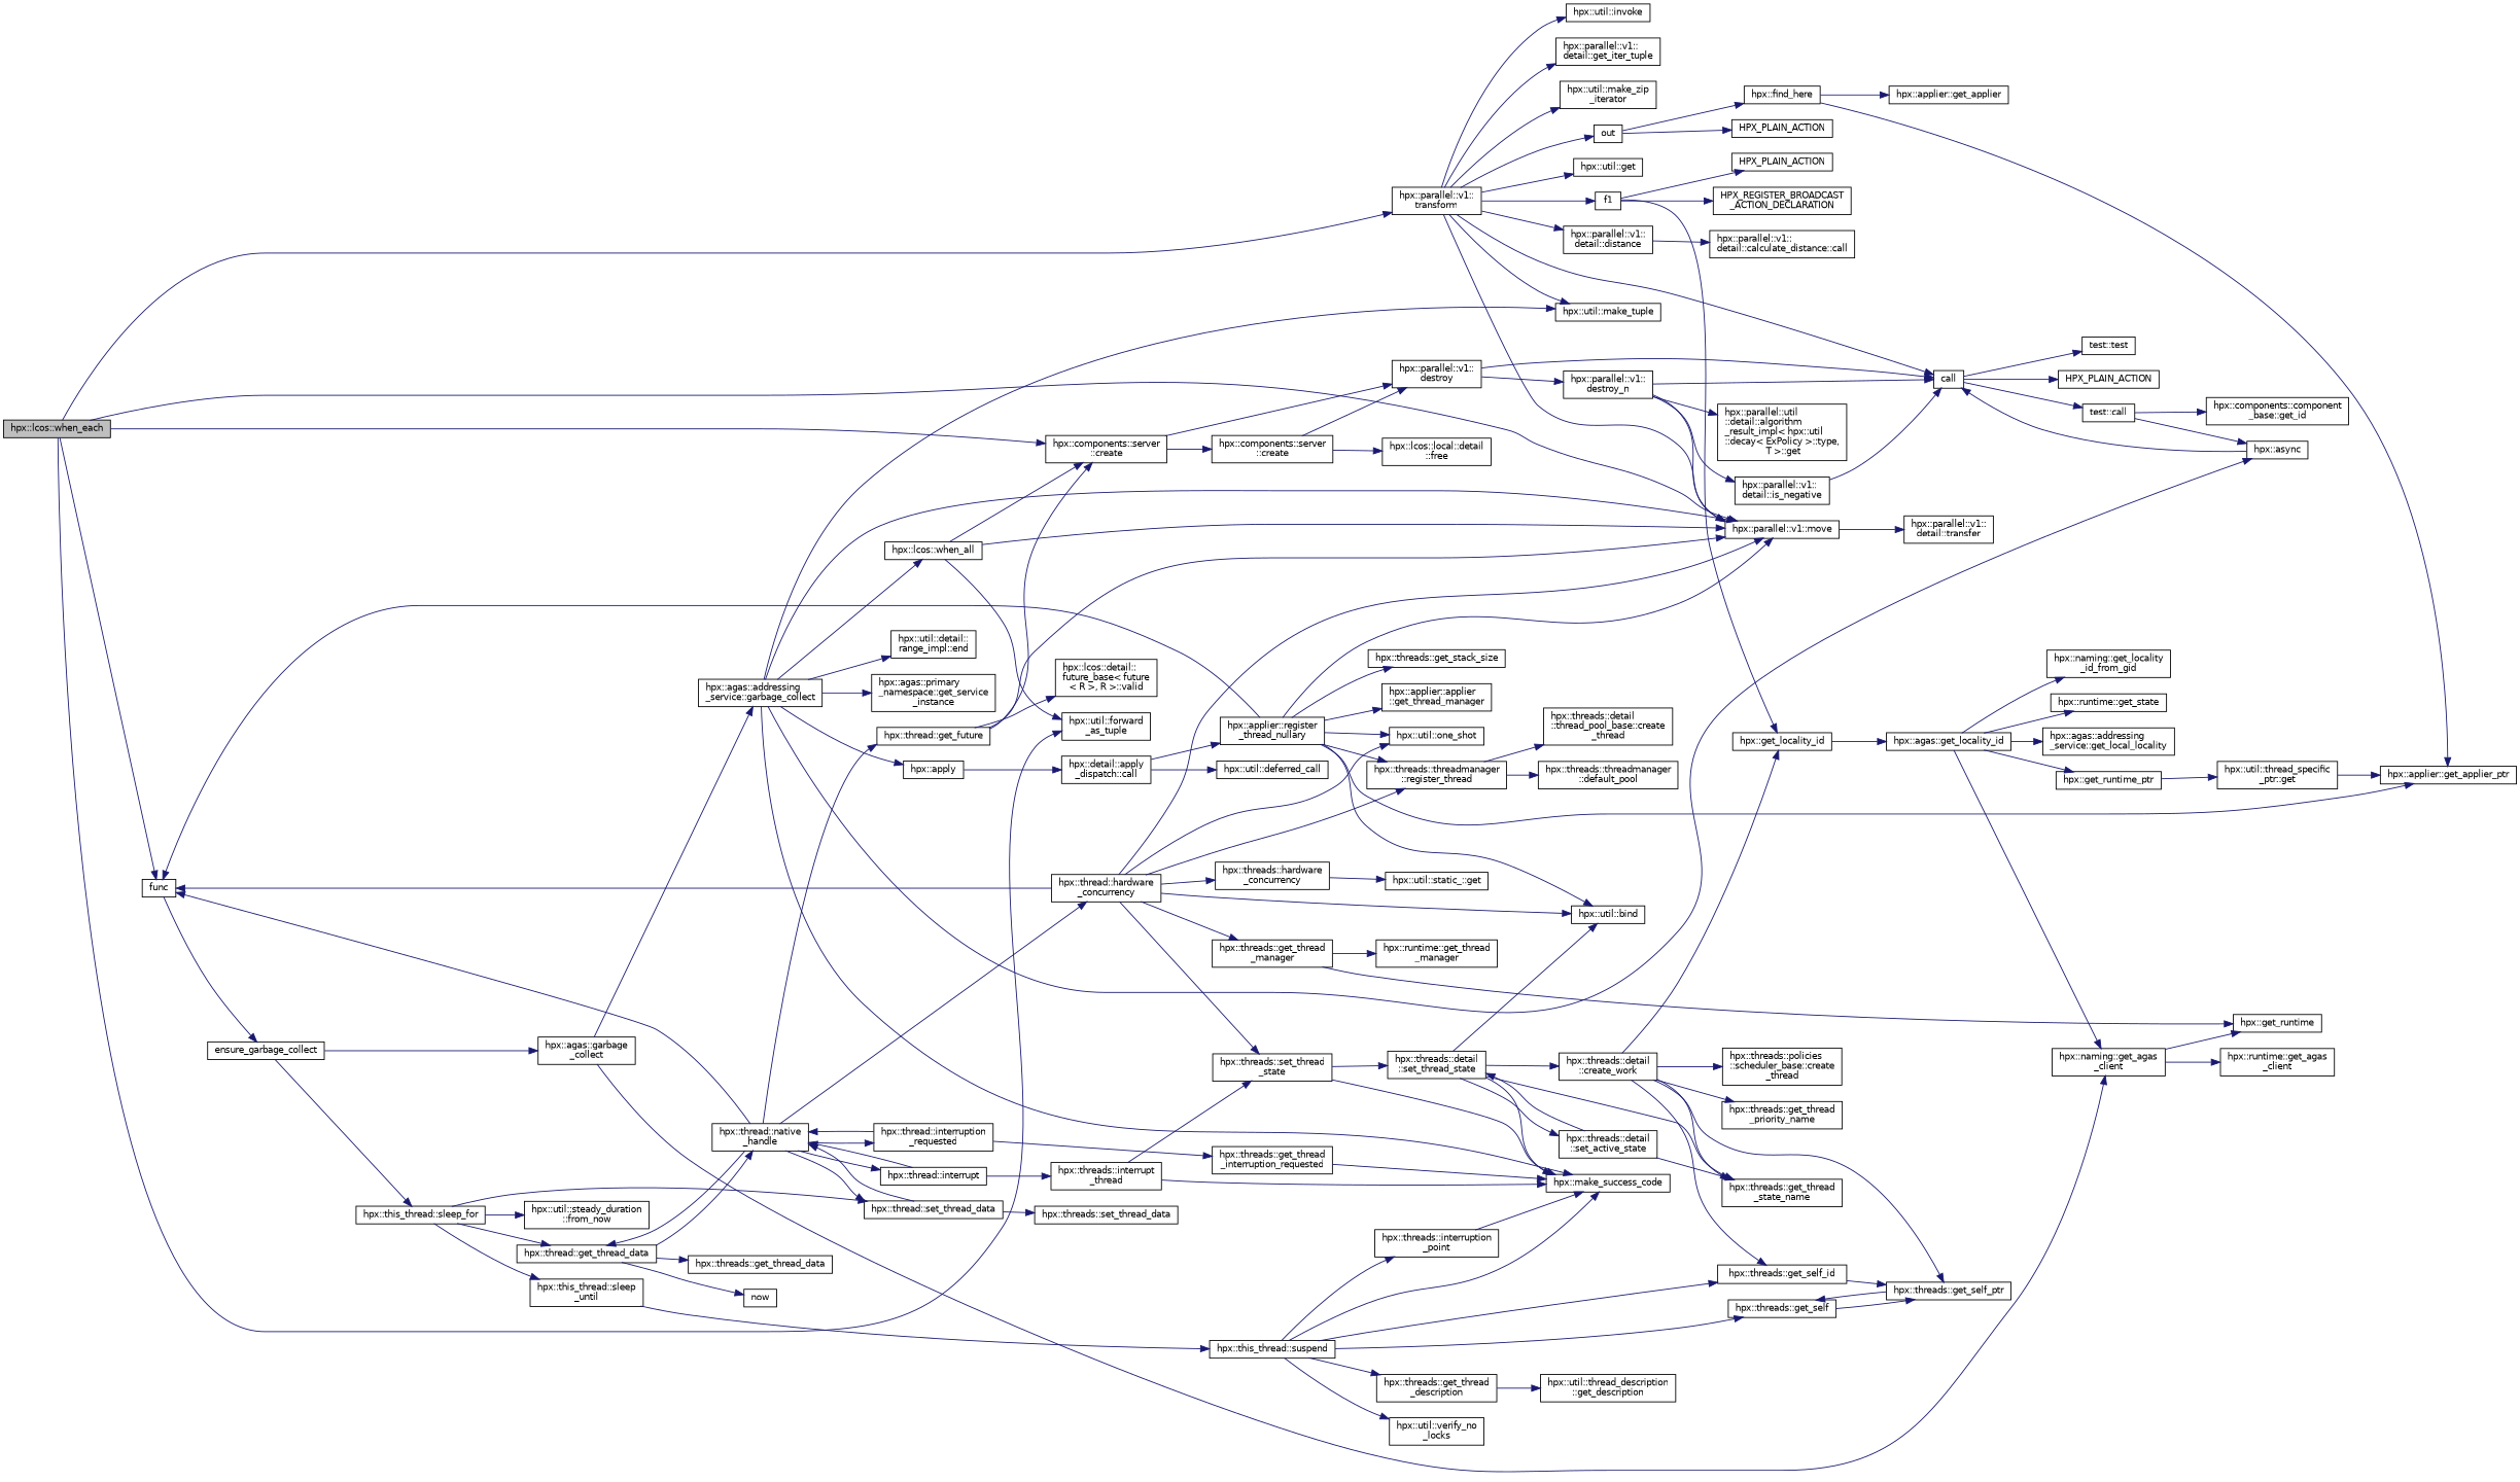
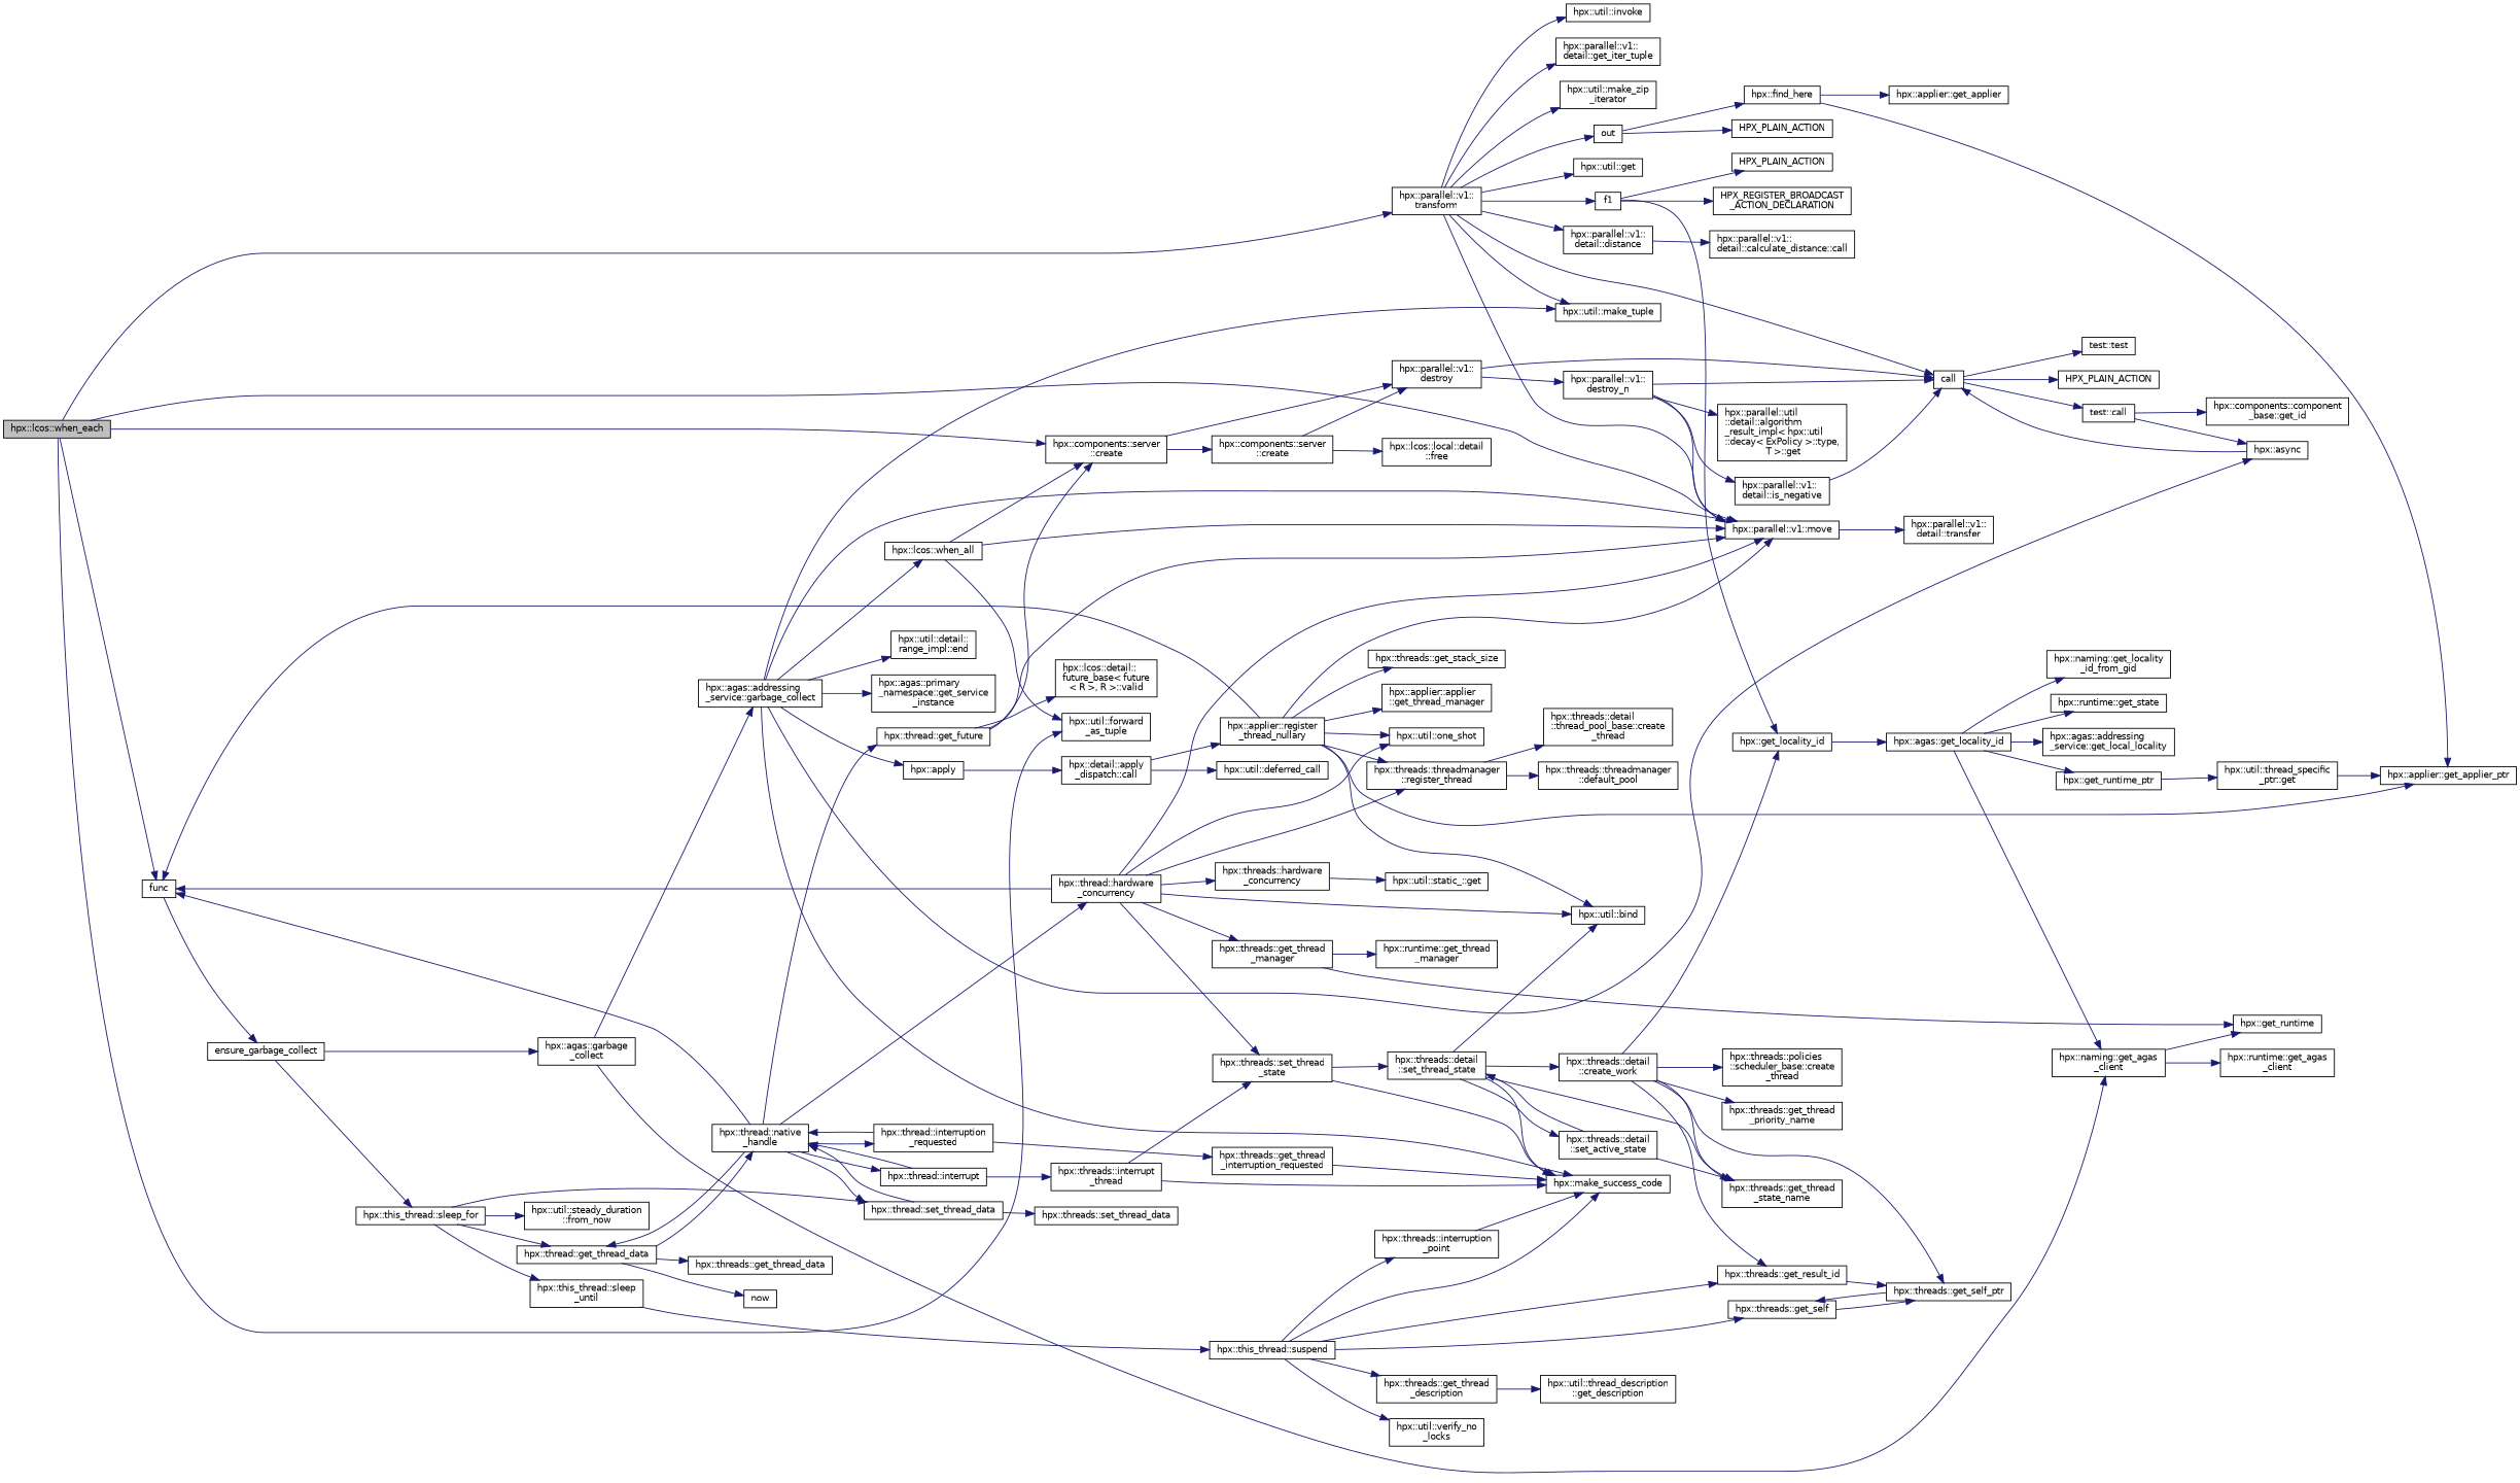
  digraph {
    rankdir=LR
    node [color=black fillcolor=white fontname=Helvetica fontsize=10 shape=record style=filled]
    edge [color=midnightblue fontname=Helvetica fontsize=10 labelfontname=Helvetica labelfontsize=10 style=solid]
    n1 [fillcolor=grey75 fontcolor=black height=0.2 label="hpx::lcos::when_each" width=0.4]
    n2 [height=0.2 label="hpx::parallel::v1::\ltransform" width=0.4]
    n3 [height=0.2 label="hpx::parallel::v1::move" width=0.4]
    n4 [height=0.2 label="hpx::util::forward\l_as_tuple" width=0.4]
    n5 [height=0.2 label=func width=0.4]
    n6 [height=0.2 label="hpx::components::server\l::create" width=0.4]
    n7 [height=0.2 label="hpx::util::invoke" width=0.4]
    n8 [height=0.2 label=f1 width=0.4]
    n9 [height=0.2 label="hpx::parallel::v1::\ldetail::get_iter_tuple" width=0.4]
    n10 [height=0.2 label="hpx::util::make_zip\l_iterator" width=0.4]
    n11 [height=0.2 label="hpx::parallel::v1::\ldetail::distance" width=0.4]
    n12 [height=0.2 label="hpx::util::get" width=0.4]
    n13 [height=0.2 label="hpx::util::make_tuple" width=0.4]
    n14 [height=0.2 label=out width=0.4]
    n15 [height=0.2 label=call width=0.4]
    n16 [height=0.2 label="hpx::parallel::v1::\ldetail::transfer" width=0.4]
    n17 [height=0.2 label=ensure_garbage_collect width=0.4]
    n18 [height=0.2 label="hpx::components::server\l::create" width=0.4]
    n19 [height=0.2 label="hpx::parallel::v1::\ldestroy" width=0.4]
    n20 [height=0.2 label="hpx::get_locality_id" width=0.4]
    n21 [height=0.2 label=HPX_PLAIN_ACTION width=0.4]
    n22 [height=0.2 label="HPX_REGISTER_BROADCAST\l_ACTION_DECLARATION" width=0.4]
    n23 [height=0.2 label="hpx::parallel::v1::\ldetail::calculate_distance::call" width=0.4]
    n24 [height=0.2 label="hpx::find_here" width=0.4]
    n25 [height=0.2 label=HPX_PLAIN_ACTION width=0.4]
    n26 [height=0.2 label="test::test" width=0.4]
    n27 [height=0.2 label=HPX_PLAIN_ACTION width=0.4]
    n28 [height=0.2 label="test::call" width=0.4]
    n29 [height=0.2 label="hpx::agas::get_locality_id" width=0.4]
    n30 [height=0.2 label="hpx::get_runtime_ptr" width=0.4]
    n31 [height=0.2 label="hpx::runtime::get_state" width=0.4]
    n32 [height=0.2 label="hpx::naming::get_agas\l_client" width=0.4]
    n33 [height=0.2 label="hpx::agas::addressing\l_service::get_local_locality" width=0.4]
    n34 [height=0.2 label="hpx::naming::get_locality\l_id_from_gid" width=0.4]
    n35 [height=0.2 label="hpx::util::thread_specific\l_ptr::get" width=0.4]
    n36 [height=0.2 label="hpx::get_runtime" width=0.4]
    n37 [height=0.2 label="hpx::runtime::get_agas\l_client" width=0.4]
    n38 [height=0.2 label="hpx::applier::get_applier_ptr" width=0.4]
    n39 [height=0.2 label="hpx::applier::get_applier" width=0.4]
    n40 [height=0.2 label="hpx::async" width=0.4]
    n41 [height=0.2 label="hpx::components::component\l_base::get_id" width=0.4]
    n42 [height=0.2 label="hpx::this_thread::sleep_for" width=0.4]
    n43 [height=0.2 label="hpx::agas::garbage\l_collect" width=0.4]
    n44 [height=0.2 label="hpx::this_thread::sleep\l_until" width=0.4]
    n45 [height=0.2 label="hpx::util::steady_duration\l::from_now" width=0.4]
    n46 [height=0.2 label="hpx::thread::get_thread_data" width=0.4]
    n47 [height=0.2 label="hpx::thread::set_thread_data" width=0.4]
    n48 [height=0.2 label="hpx::agas::addressing\l_service::garbage_collect" width=0.4]
    n49 [height=0.2 label="hpx::this_thread::suspend" width=0.4]
    n50 [height=0.2 label=now width=0.4]
    n51 [height=0.2 label="hpx::threads::get_thread_data" width=0.4]
    n52 [height=0.2 label="hpx::thread::native\l_handle" width=0.4]
    n53 [height=0.2 label="hpx::threads::set_thread_data" width=0.4]
    n54 [height=0.2 label="hpx::threads::get_self" width=0.4]
-   n55 [height=0.2 label="hpx::threads::get_self_id" width=0.4]
+   n55 [height=0.2 label="hpx::threads::get_result_id" width=0.4]
    n56 [height=0.2 label="hpx::threads::interruption\l_point" width=0.4]
    n57 [height=0.2 label="hpx::make_success_code" width=0.4]
    n58 [height=0.2 label="hpx::util::verify_no\l_locks" width=0.4]
    n59 [height=0.2 label="hpx::threads::get_thread\l_description" width=0.4]
    n60 [height=0.2 label="hpx::threads::get_self_ptr" width=0.4]
    n61 [height=0.2 label="hpx::util::thread_description\l::get_description" width=0.4]
    n62 [height=0.2 label="hpx::thread::hardware\l_concurrency" width=0.4]
    n63 [height=0.2 label="hpx::thread::interrupt" width=0.4]
    n64 [height=0.2 label="hpx::thread::interruption\l_requested" width=0.4]
    n65 [height=0.2 label="hpx::thread::get_future" width=0.4]
    n66 [height=0.2 label="hpx::threads::hardware\l_concurrency" width=0.4]
    n67 [height=0.2 label="hpx::util::bind" width=0.4]
    n68 [height=0.2 label="hpx::util::one_shot" width=0.4]
    n69 [height=0.2 label="hpx::threads::get_thread\l_manager" width=0.4]
    n70 [height=0.2 label="hpx::threads::threadmanager\l::register_thread" width=0.4]
    n71 [height=0.2 label="hpx::threads::set_thread\l_state" width=0.4]
    n72 [height=0.2 label="hpx::threads::interrupt\l_thread" width=0.4]
    n73 [height=0.2 label="hpx::threads::get_thread\l_interruption_requested" width=0.4]
    n74 [height=0.2 label="hpx::lcos::detail::\lfuture_base\< future\l\< R \>, R \>::valid" width=0.4]
    n75 [height=0.2 label="hpx::util::static_::get" width=0.4]
    n76 [height=0.2 label="hpx::runtime::get_thread\l_manager" width=0.4]
    n77 [height=0.2 label="hpx::threads::threadmanager\l::default_pool" width=0.4]
    n78 [height=0.2 label="hpx::threads::detail\l::thread_pool_base::create\l_thread" width=0.4]
    n79 [height=0.2 label="hpx::threads::detail\l::set_thread_state" width=0.4]
    n80 [height=0.2 label="hpx::threads::get_thread\l_state_name" width=0.4]
    n81 [height=0.2 label="hpx::threads::detail\l::set_active_state" width=0.4]
    n82 [height=0.2 label="hpx::threads::detail\l::create_work" width=0.4]
    n83 [height=0.2 label="hpx::threads::get_thread\l_priority_name" width=0.4]
    n84 [height=0.2 label="hpx::threads::policies\l::scheduler_base::create\l_thread" width=0.4]
    n85 [height=0.2 label="hpx::lcos::local::detail\l::free" width=0.4]
    n86 [height=0.2 label="hpx::parallel::v1::\ldestroy_n" width=0.4]
    n87 [height=0.2 label="hpx::parallel::v1::\ldetail::is_negative" width=0.4]
    n88 [height=0.2 label="hpx::parallel::util\l::detail::algorithm\l_result_impl\< hpx::util\l::decay\< ExPolicy \>::type,\l T \>::get" width=0.4]
    n89 [height=0.2 label="hpx::agas::primary\l_namespace::get_service\l_instance" width=0.4]
    n90 [height=0.2 label="hpx::util::detail::\lrange_impl::end" width=0.4]
    n91 [height=0.2 label="hpx::apply" width=0.4]
    n92 [height=0.2 label="hpx::lcos::when_all" width=0.4]
    n93 [height=0.2 label="hpx::detail::apply\l_dispatch::call" width=0.4]
    n94 [height=0.2 label="hpx::applier::register\l_thread_nullary" width=0.4]
    n95 [height=0.2 label="hpx::util::deferred_call" width=0.4]
    n96 [height=0.2 label="hpx::threads::get_stack_size" width=0.4]
    n97 [height=0.2 label="hpx::applier::applier\l::get_thread_manager" width=0.4]
    n1 -> n2
    n1 -> n3
    n1 -> n4
    n1 -> n5
    n1 -> n6
    n2 -> n3
    n2 -> n7
    n2 -> n8
    n2 -> n9
    n2 -> n10
    n2 -> n11
    n2 -> n12
    n2 -> n13
    n2 -> n14
    n2 -> n15
    n3 -> n16
    n5 -> n17
    n6 -> n18
    n6 -> n19
    n8 -> n20
    n8 -> n21
    n8 -> n22
    n11 -> n23
    n14 -> n24
    n14 -> n25
    n15 -> n26
    n15 -> n27
    n15 -> n28
    n17 -> n42
    n17 -> n43
    n18 -> n19
    n18 -> n85
    n19 -> n15
    n19 -> n86
    n20 -> n29
    n24 -> n38
    n24 -> n39
    n28 -> n40
    n28 -> n41
    n29 -> n30
    n29 -> n31
    n29 -> n32
    n29 -> n33
    n29 -> n34
    n30 -> n35
    n32 -> n36
    n32 -> n37
    n35 -> n38
    n40 -> n15
    n42 -> n44
    n42 -> n45
    n42 -> n46
    n42 -> n47
    n43 -> n32
    n43 -> n48
    n44 -> n49
    n46 -> n50
    n46 -> n51
    n46 -> n52
    n47 -> n52
    n47 -> n53
    n48 -> n3
    n48 -> n13
    n48 -> n40
    n48 -> n57
    n48 -> n89
    n48 -> n90
    n48 -> n91
    n48 -> n92
    n49 -> n54
    n49 -> n55
    n49 -> n56
    n49 -> n57
    n49 -> n58
    n49 -> n59
    n52 -> n5
    n52 -> n46
    n52 -> n47
    n52 -> n62
    n52 -> n63
    n52 -> n64
    n52 -> n65
    n54 -> n60
    n55 -> n60
    n56 -> n57
    n59 -> n61
    n60 -> n54
    n62 -> n3
    n62 -> n5
    n62 -> n66
    n62 -> n67
    n62 -> n68
    n62 -> n69
    n62 -> n70
    n62 -> n71
    n63 -> n52
    n63 -> n72
    n64 -> n52
    n64 -> n73
    n65 -> n3
    n65 -> n6
    n65 -> n74
    n66 -> n75
    n69 -> n36
    n69 -> n76
    n70 -> n77
    n70 -> n78
    n71 -> n57
    n71 -> n79
    n72 -> n57
    n72 -> n71
    n73 -> n57
    n79 -> n57
    n79 -> n67
    n79 -> n80
    n79 -> n81
    n79 -> n82
    n81 -> n79
    n81 -> n80
    n82 -> n20
    n82 -> n55
    n82 -> n60
    n82 -> n80
    n82 -> n83
    n82 -> n84
    n86 -> n3
    n86 -> n15
    n86 -> n87
    n86 -> n88
    n87 -> n15
    n91 -> n93
    n92 -> n3
    n92 -> n4
    n92 -> n6
    n93 -> n94
    n93 -> n95
    n94 -> n3
    n94 -> n5
    n94 -> n38
    n94 -> n67
    n94 -> n68
    n94 -> n70
    n94 -> n96
    n94 -> n97
  }
